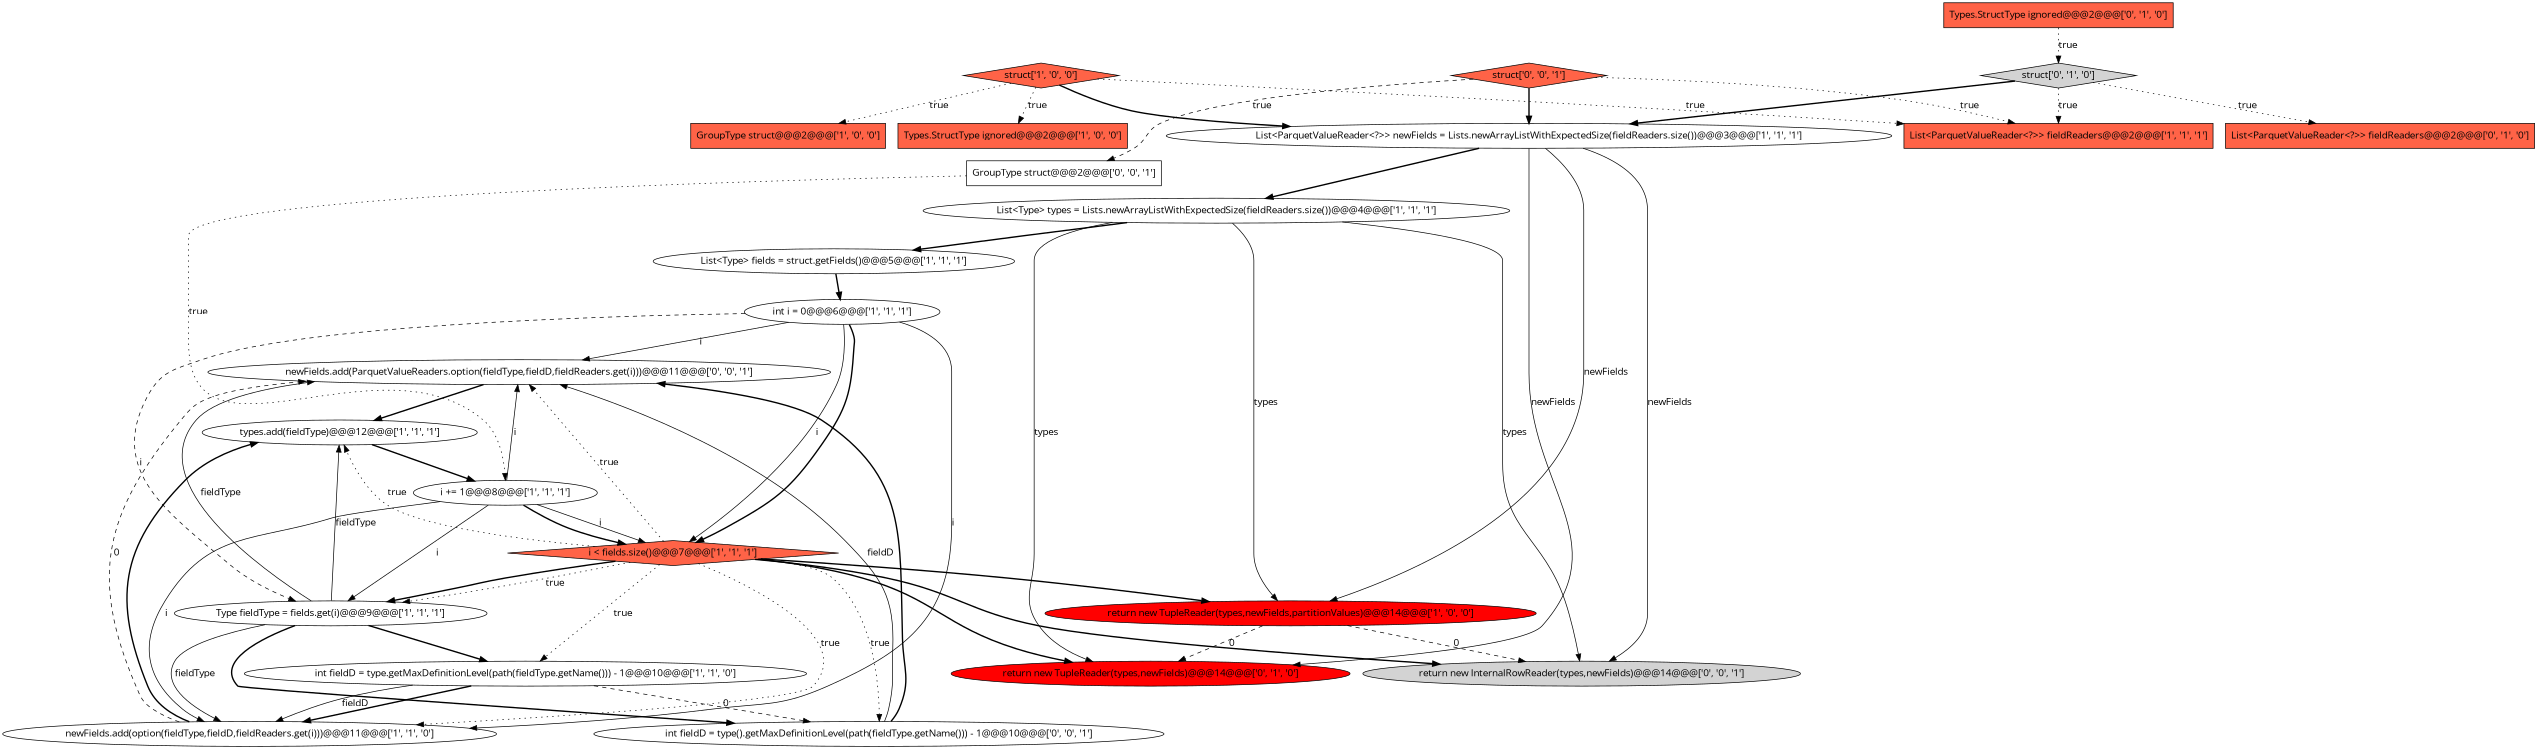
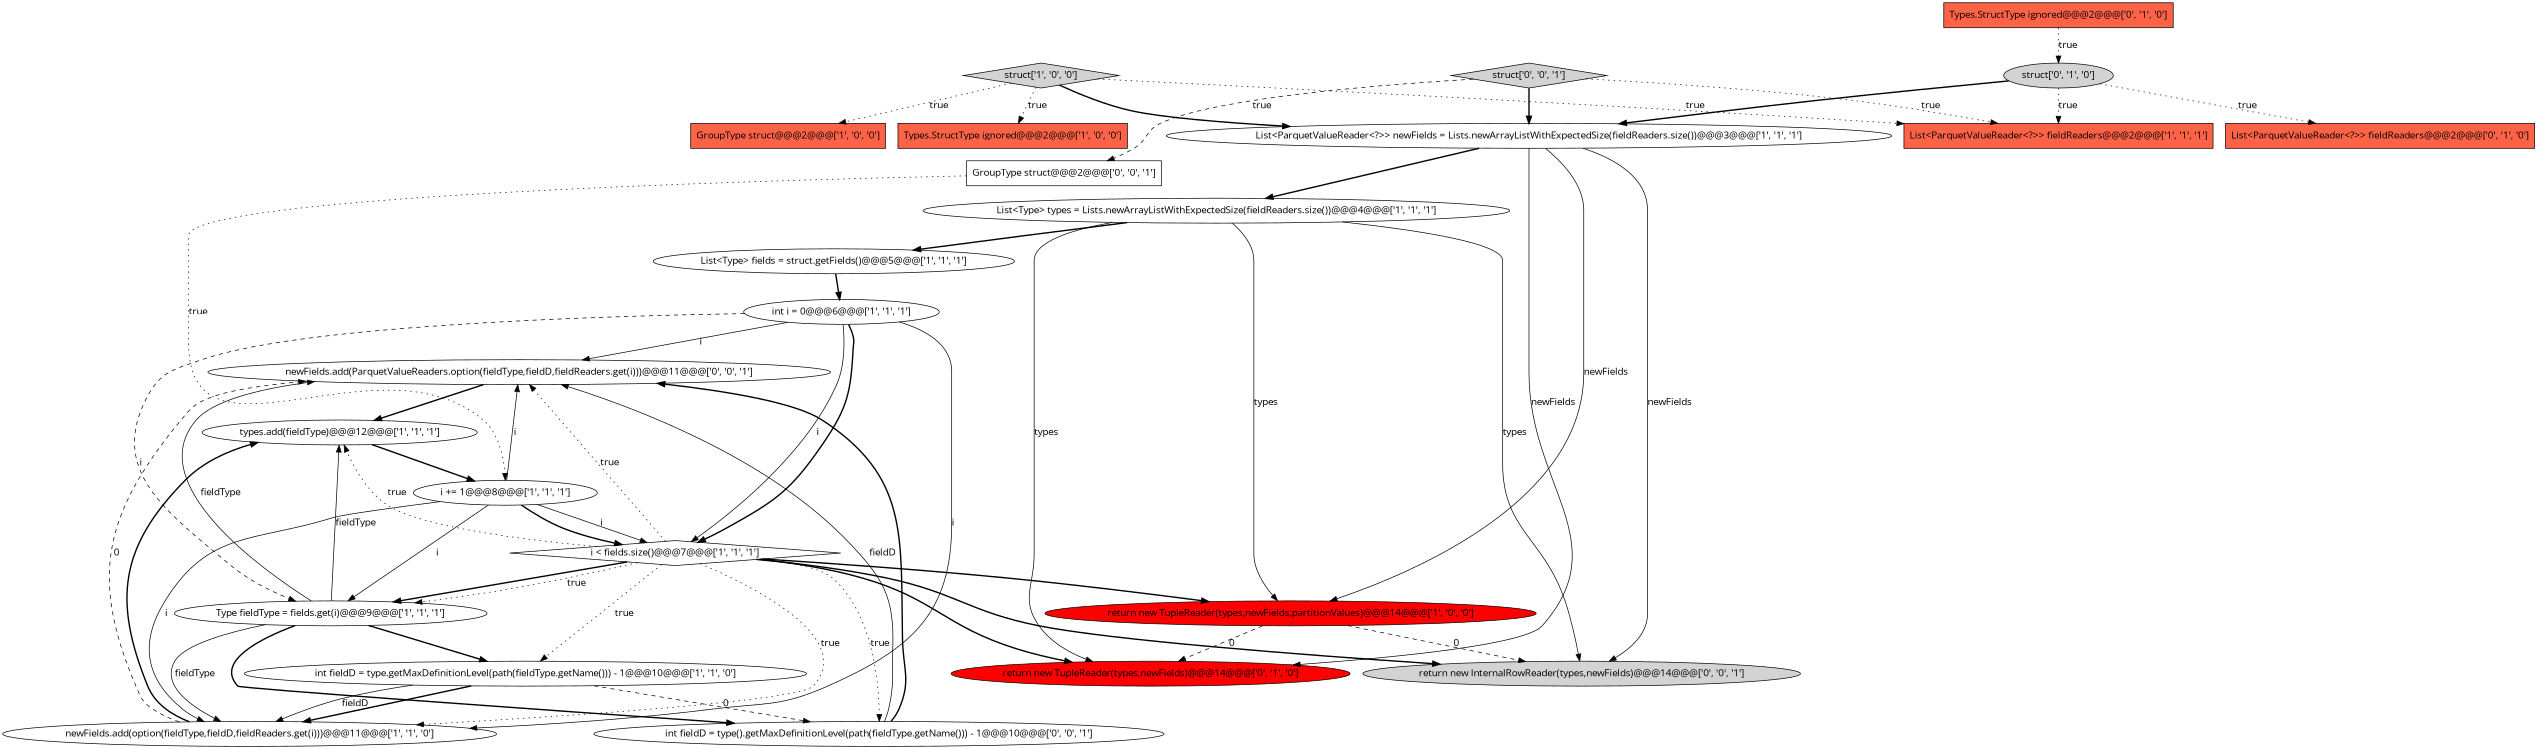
  digraph {
    fontname="Open Sans"
    node [fillcolor=white fontname="Open Sans" shape=ellipse style=filled]
    edge [fontname="Open Sans" style=bold]
    n1 [label="newFields.add(ParquetValueReaders.option(fieldType,fieldD,fieldReaders.get(i)))@@@11@@@['0', '0', '1']"]
    n2 [label="types.add(fieldType)@@@12@@@['1', '1', '1']"]
    n3 [label="i += 1@@@8@@@['1', '1', '1']"]
    n4 [fillcolor=tomato label="GroupType struct@@@2@@@['1', '0', '0']" shape=box]
    n5 [fillcolor=tomato label="List<ParquetValueReader<?>> fieldReaders@@@2@@@['0', '1', '0']" shape=box]
    n6 [label="int i = 0@@@6@@@['1', '1', '1']"]
    n7 [label="Type fieldType = fields.get(i)@@@9@@@['1', '1', '1']"]
    n8 [label="newFields.add(option(fieldType,fieldD,fieldReaders.get(i)))@@@11@@@['1', '1', '0']"]
-   n9 [fillcolor=tomato label="i < fields.size()@@@7@@@['1', '1', '1']" shape=diamond]
+   n9 [label="i < fields.size()@@@7@@@['1', '1', '1']" shape=diamond]
    n10 [label="int fieldD = type().getMaxDefinitionLevel(path(fieldType.getName())) - 1@@@10@@@['0', '0', '1']"]
    n11 [label="int fieldD = type.getMaxDefinitionLevel(path(fieldType.getName())) - 1@@@10@@@['1', '1', '0']"]
    n12 [fillcolor=red label="return new TupleReader(types,newFields,partitionValues)@@@14@@@['1', '0', '0']"]
    n13 [fillcolor=red label="return new TupleReader(types,newFields)@@@14@@@['0', '1', '0']"]
    n14 [fillcolor=lightgray label="return new InternalRowReader(types,newFields)@@@14@@@['0', '0', '1']"]
    n15 [label="List<Type> types = Lists.newArrayListWithExpectedSize(fieldReaders.size())@@@4@@@['1', '1', '1']"]
    n16 [label="List<Type> fields = struct.getFields()@@@5@@@['1', '1', '1']"]
    n17 [fillcolor=tomato label="Types.StructType ignored@@@2@@@['0', '1', '0']" shape=box]
-   n18 [fillcolor=lightgray label="struct['0', '1', '0']" shape=diamond]
-   n19 [fillcolor=tomato label="struct['0', '0', '1']" shape=diamond]
+   n18 [fillcolor=lightgray label="struct['0', '1', '0']"]
+   n19 [fillcolor=lightgray label="struct['0', '0', '1']" shape=diamond]
    n20 [label="GroupType struct@@@2@@@['0', '0', '1']" shape=box]
    n21 [label="List<ParquetValueReader<?>> newFields = Lists.newArrayListWithExpectedSize(fieldReaders.size())@@@3@@@['1', '1', '1']"]
    n22 [fillcolor=tomato label="List<ParquetValueReader<?>> fieldReaders@@@2@@@['1', '1', '1']" shape=box]
    n23 [fillcolor=tomato label="Types.StructType ignored@@@2@@@['1', '0', '0']" shape=box]
-   n24 [fillcolor=tomato label="struct['1', '0', '0']" shape=diamond]
+   n24 [fillcolor=lightgray label="struct['1', '0', '0']" shape=diamond]
    n1 -> n2
    n2 -> n3
    n3 -> n1 [label=i style=solid]
    n3 -> n7 [label=i style=solid]
    n3 -> n8 [label=i style=solid]
    n3 -> n9
    n3 -> n9 [label=i style=solid]
    n6 -> n1 [label=i style=solid]
    n6 -> n7 [label=i style=dashed]
    n6 -> n8 [label=i style=solid]
    n6 -> n9 [label=i style=solid]
    n6 -> n9
    n7 -> n1 [label=fieldType style=solid]
    n7 -> n2 [label=fieldType style=solid]
    n7 -> n8 [label=fieldType style=solid]
    n7 -> n10
    n7 -> n11
    n8 -> n1 [label=0 style=dashed]
    n8 -> n2
    n9 -> n1 [label=true style=dotted]
    n9 -> n2 [label=true style=dotted]
    n9 -> n7
    n9 -> n7 [label=true style=dotted]
    n9 -> n8 [label=true style=dotted]
    n9 -> n10 [label=true style=dotted]
    n9 -> n11 [label=true style=dotted]
    n9 -> n12
    n9 -> n13
    n9 -> n14
    n10 -> n1 [label=fieldD style=solid]
    n10 -> n1
    n11 -> n8
    n11 -> n8 [label=fieldD style=solid]
    n11 -> n10 [label=0 style=dashed]
    n12 -> n13 [label=0 style=dashed]
    n12 -> n14 [label=0 style=dashed]
    n15 -> n12 [label=types style=solid]
    n15 -> n13 [label=types style=solid]
    n15 -> n14 [label=types style=solid]
    n15 -> n16
    n16 -> n6
    n17 -> n18 [label=true style=dotted]
    n18 -> n5 [label=true style=dotted]
    n18 -> n21
    n18 -> n22 [label=true style=dotted]
    n19 -> n20 [label=true style=dashed]
    n19 -> n21
    n19 -> n22 [label=true style=dotted]
    n20 -> n3 [label=true style=dotted]
    n21 -> n12 [label=newFields style=solid]
    n21 -> n13 [label=newFields style=solid]
    n21 -> n14 [label=newFields style=solid]
    n21 -> n15
    n24 -> n4 [label=true style=dotted]
    n24 -> n21
    n24 -> n22 [label=true style=dotted]
    n24 -> n23 [label=true style=dotted]
  }
